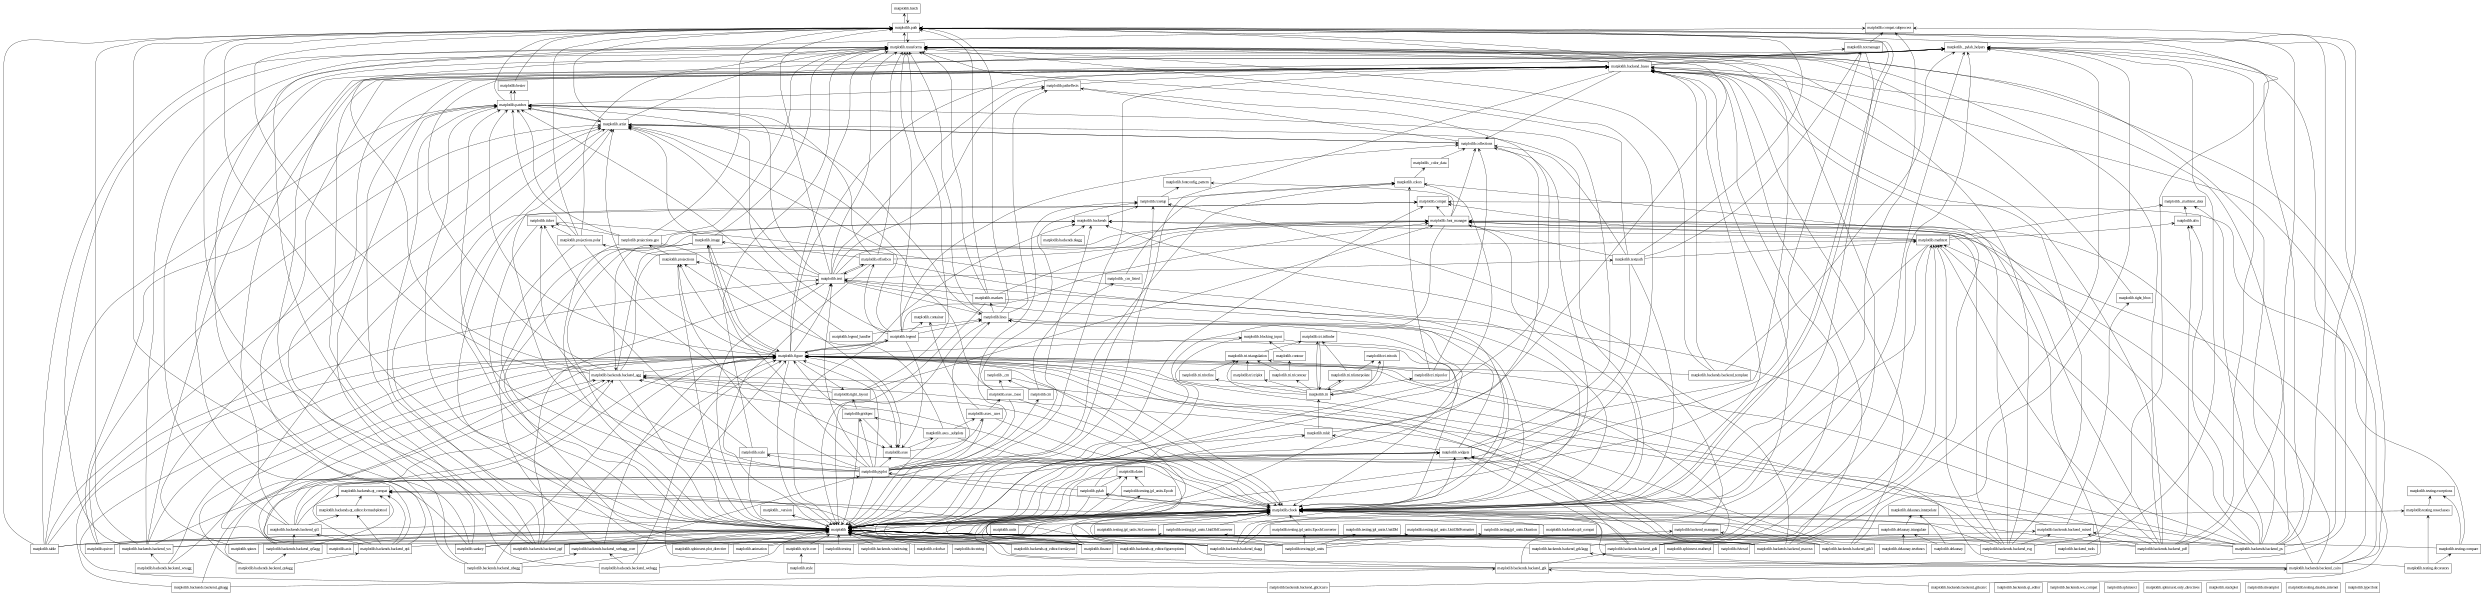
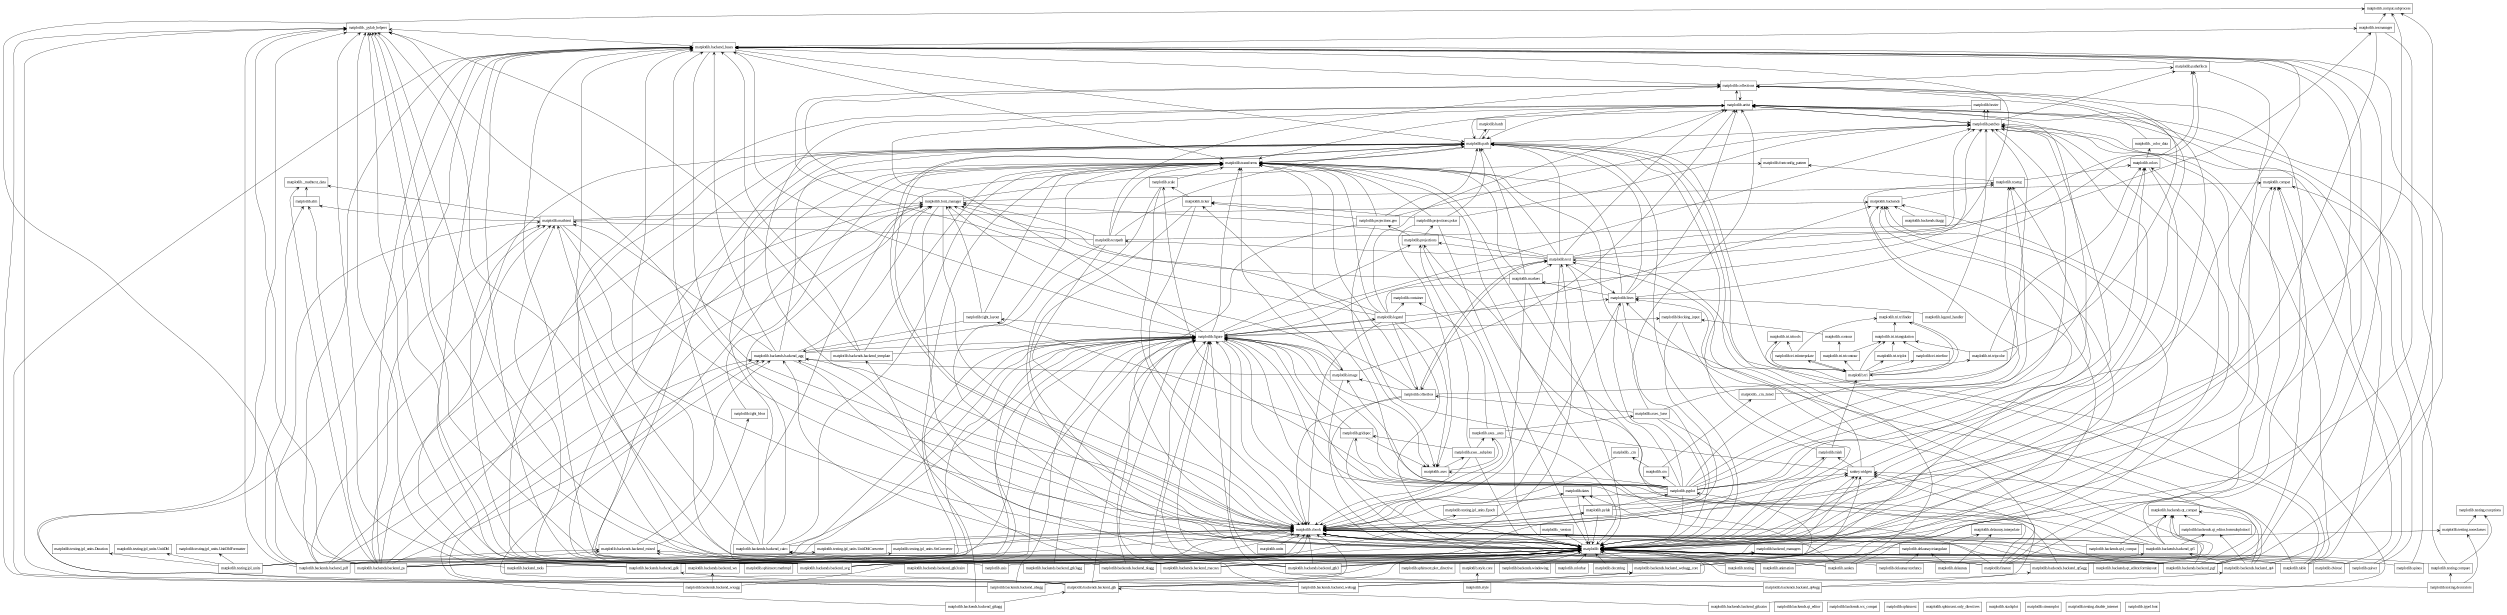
  digraph {
    fontname="Liberation Serif"
    rankdir=BT
    node [fontname="Liberation Serif" shape=box]
    edge [arrowhead=open arrowtail=none fontname="Liberation Serif"]
    n1 [label=matplotlib]
    n2 [label="matplotlib._version"]
    n3 [label="matplotlib.cbook"]
    n4 [label="matplotlib.compat"]
    n5 [label="matplotlib.rcsetup"]
    n6 [label="matplotlib.testing.noseclasses"]
    n7 [label="matplotlib.compat.subprocess"]
    n8 [label="matplotlib.pylab"]
    n9 [label="matplotlib.colors"]
    n10 [label="matplotlib.fontconfig_pattern"]
    n11 [label="matplotlib.testing.exceptions"]
    n12 [label="matplotlib._cm"]
    n13 [label="matplotlib._cm_listed"]
    n14 [label="matplotlib._color_data"]
    n15 [label="matplotlib.collections"]
    n16 [label="matplotlib.artist"]
    n17 [label="matplotlib.patheffects"]
    n18 [label="matplotlib._mathtext_data"]
    n19 [label="matplotlib._pylab_helpers"]
    n20 [label="matplotlib.afm"]
    n21 [label="matplotlib.animation"]
    n22 [label="matplotlib.patches"]
    n23 [label="matplotlib.path"]
    n24 [label="matplotlib.transforms"]
    n25 [label="matplotlib.bezier"]
    n26 [label="matplotlib.hatch"]
    n27 [label="matplotlib.axes"]
    n28 [label="matplotlib.axes._axes"]
    n29 [label="matplotlib.axes._subplots"]
    n30 [label="matplotlib.axes._base"]
    n31 [label="matplotlib.container"]
    n32 [label="matplotlib.gridspec"]
    n33 [label="matplotlib.projections"]
    n34 [label="matplotlib.offsetbox"]
    n35 [label="matplotlib.font_manager"]
    n36 [label="matplotlib.text"]
    n37 [label="matplotlib.image"]
    n38 [label="matplotlib.figure"]
    n39 [label="matplotlib.tight_layout"]
    n40 [label="matplotlib.projections.geo"]
    n41 [label="matplotlib.projections.polar"]
    n42 [label="matplotlib.axis"]
    n43 [label="matplotlib.backend_bases"]
    n44 [label="matplotlib.texmanager"]
    n45 [label="matplotlib.backend_managers"]
    n46 [label="matplotlib.backend_tools"]
    n47 [label="matplotlib.backends"]
    n48 [label="matplotlib.backends.backend_agg"]
    n49 [label="matplotlib.mathtext"]
    n50 [label="matplotlib.blocking_input"]
    n51 [label="matplotlib.legend"]
    n52 [label="matplotlib.backends.backend_cairo"]
    n53 [label="matplotlib.backends.backend_gdk"]
    n54 [label="matplotlib.backends.backend_gtk"]
-   n55 [label="matplotlib.widgets"]
+   n55 [label="sankey.widgets"]
    n56 [label="matplotlib.lines"]
    n57 [label="matplotlib.mlab"]
    n58 [label="matplotlib.backends.backend_gtk3"]
    n59 [label="matplotlib.backends.backend_gtk3agg"]
    n60 [label="matplotlib.backends.backend_gtk3cairo"]
    n61 [label="matplotlib.backends.backend_gtkagg"]
    n62 [label="matplotlib.backends.backend_gtkcairo"]
    n63 [label="matplotlib.backends.backend_macosx"]
    n64 [label="matplotlib.backends.backend_mixed"]
    n65 [label="matplotlib.tight_bbox"]
    n66 [label="matplotlib.backends.backend_nbagg"]
    n67 [label="matplotlib.backends.backend_webagg_core"]
    n68 [label="matplotlib.pyplot"]
    n69 [label="matplotlib.backends.backend_pdf"]
    n70 [label="matplotlib.backends.backend_pgf"]
    n71 [label="matplotlib.textpath"]
    n72 [label="matplotlib.backends.backend_ps"]
    n73 [label="matplotlib.backends.backend_qt4"]
    n74 [label="matplotlib.backends.backend_qt5"]
    n75 [label="matplotlib.backends.qt_compat"]
    n76 [label="matplotlib.backends.qt_editor.formsubplottool"]
    n77 [label="matplotlib.backends.backend_qt4agg"]
    n78 [label="matplotlib.backends.backend_qt5agg"]
    n79 [label="matplotlib.backends.backend_svg"]
    n80 [label="matplotlib.backends.backend_template"]
    n81 [label="matplotlib.backends.backend_tkagg"]
    n82 [label="matplotlib.backends.backend_webagg"]
    n83 [label="matplotlib.cm"]
    n84 [label="matplotlib.ticker"]
    n85 [label="matplotlib.scale"]
    n86 [label="matplotlib.backends.backend_wx"]
    n87 [label="matplotlib.backends.backend_wxagg"]
    n88 [label="matplotlib.backends.qt4_compat"]
    n89 [label="matplotlib.backends.qt_editor"]
-   n90 [label="matplotlib.backends.qt_editor.figureoptions"]
    n91 [label="matplotlib.backends.qt_editor.formlayout"]
    n92 [label="matplotlib.backends.tkagg"]
    n93 [label="matplotlib.backends.windowing"]
    n94 [label="matplotlib.backends.wx_compat"]
    n95 [label="matplotlib.dates"]
    n96 [label="matplotlib.colorbar"]
    n97 [label="matplotlib.contour"]
    n98 [label="matplotlib.delaunay"]
    n99 [label="matplotlib.delaunay.interpolate"]
    n100 [label="matplotlib.delaunay.triangulate"]
    n101 [label="matplotlib.delaunay.testfuncs"]
    n102 [label="matplotlib.docstring"]
    n103 [label="matplotlib.dviread"]
    n104 [label="matplotlib.finance"]
    n105 [label="matplotlib.markers"]
    n106 [label="matplotlib.legend_handler"]
    n107 [label="matplotlib.tri"]
    n108 [label="matplotlib.tri.triangulation"]
    n109 [label="matplotlib.tri.tricontour"]
    n110 [label="matplotlib.tri.trifinder"]
    n111 [label="matplotlib.tri.triinterpolate"]
    n112 [label="matplotlib.tri.tripcolor"]
    n113 [label="matplotlib.tri.triplot"]
    n114 [label="matplotlib.tri.trirefine"]
    n115 [label="matplotlib.tri.tritools"]
    n116 [label="matplotlib.quiver"]
    n117 [label="matplotlib.sankey"]
    n118 [label="matplotlib.sphinxext"]
    n119 [label="matplotlib.sphinxext.mathmpl"]
    n120 [label="matplotlib.sphinxext.only_directives"]
    n121 [label="matplotlib.sphinxext.plot_directive"]
    n122 [label="matplotlib.spines"]
    n123 [label="matplotlib.stackplot"]
    n124 [label="matplotlib.streamplot"]
    n125 [label="matplotlib.style"]
    n126 [label="matplotlib.style.core"]
    n127 [label="matplotlib.table"]
    n128 [label="matplotlib.testing"]
    n129 [label="matplotlib.testing.compare"]
    n130 [label="matplotlib.testing.decorators"]
    n131 [label="matplotlib.testing.disable_internet"]
    n132 [label="matplotlib.testing.jpl_units"]
    n133 [label="matplotlib.testing.jpl_units.Duration"]
    n134 [label="matplotlib.testing.jpl_units.Epoch"]
-   n135 [label="matplotlib.testing.jpl_units.EpochConverter"]
    n136 [label="matplotlib.testing.jpl_units.StrConverter"]
    n137 [label="matplotlib.testing.jpl_units.UnitDbl"]
    n138 [label="matplotlib.testing.jpl_units.UnitDblConverter"]
    n139 [label="matplotlib.testing.jpl_units.UnitDblFormatter"]
    n140 [label="matplotlib.type1font"]
    n141 [label="matplotlib.units"]
    n1 -> n1
    n1 -> n2
    n1 -> n3
    n1 -> n4
    n1 -> n5
    n1 -> n6
    n3 -> n7
    n3 -> n8
    n5 -> n9
    n5 -> n10
    n6 -> n11
    n8 -> n1
    n8 -> n3
    n8 -> n57
    n8 -> n68
    n8 -> n95
    n9 -> n1
    n9 -> n14
    n12 -> n3
    n13 -> n9
    n14 -> n15
    n15 -> n1
    n15 -> n16
    n15 -> n17
    n16 -> n1
    n16 -> n3
    n16 -> n15
    n16 -> n22
    n16 -> n23
    n16 -> n24
    n17 -> n1
    n17 -> n43
    n20 -> n18
    n21 -> n1
    n21 -> n3
    n21 -> n4
    n22 -> n1
    n22 -> n16
    n22 -> n17
-   n22 -> n23
+   n23 -> n22
    n22 -> n25
    n22 -> n25
    n23 -> n1
    n23 -> n3
    n23 -> n3
    n23 -> n24
    n23 -> n26
    n24 -> n23
    n25 -> n23
    n26 -> n23
    n27 -> n28
    n27 -> n29
    n28 -> n1
    n28 -> n3
    n28 -> n30
    n28 -> n31
    n29 -> n1
    n29 -> n3
    n29 -> n28
    n29 -> n32
    n29 -> n33
    n30 -> n1
    n30 -> n3
    n30 -> n5
    n30 -> n16
-   n30 -> n12
+   n30 -> n34
    n32 -> n1
    n32 -> n27
    n32 -> n38
    n32 -> n39
    n33 -> n1
    n33 -> n40
    n33 -> n41
    n34 -> n1
    n34 -> n3
    n34 -> n22
    n34 -> n24
    n34 -> n35
    n34 -> n36
    n34 -> n37
    n35 -> n1
    n35 -> n3
    n35 -> n4
    n35 -> n10
    n35 -> n15
-   n36 -> n1
    n36 -> n3
    n36 -> n16
    n36 -> n17
    n36 -> n22
    n36 -> n23
    n36 -> n24
    n36 -> n33
    n36 -> n34
    n36 -> n35
    n36 -> n43
    n36 -> n56
    n36 -> n71
    n37 -> n1
    n37 -> n16
    n37 -> n24
    n37 -> n38
    n37 -> n48
    n38 -> n1
    n38 -> n3
    n38 -> n16
    n38 -> n22
    n38 -> n24
    n38 -> n27
    n38 -> n33
    n38 -> n36
    n38 -> n37
    n38 -> n39
    n38 -> n43
    n38 -> n47
    n38 -> n50
    n38 -> n51
    n39 -> n24
    n39 -> n35
    n39 -> n48
    n40 -> n1
    n40 -> n22
    n40 -> n23
    n40 -> n24
    n40 -> n27
    n40 -> n84
    n41 -> n1
    n41 -> n22
    n41 -> n23
    n41 -> n24
    n41 -> n27
    n41 -> n84
    n42 -> n1
    n42 -> n16
    n43 -> n1
    n43 -> n3
    n43 -> n15
    n43 -> n19
    n43 -> n23
    n43 -> n24
    n43 -> n44
    n44 -> n1
    n44 -> n3
    n44 -> n7
    n45 -> n5
    n46 -> n1
    n46 -> n19
    n47 -> n5
    n48 -> n1
    n48 -> n3
    n48 -> n23
    n48 -> n24
    n48 -> n35
    n48 -> n38
    n48 -> n43
    n48 -> n49
    n49 -> n1
    n49 -> n3
    n49 -> n18
    n49 -> n20
    n49 -> n35
    n49 -> n47
    n50 -> n1
    n50 -> n3
    n51 -> n1
    n51 -> n3
    n51 -> n15
    n51 -> n16
    n51 -> n22
    n51 -> n24
    n51 -> n27
    n51 -> n31
    n51 -> n34
    n51 -> n35
    n51 -> n38
    n51 -> n56
    n52 -> n3
    n52 -> n23
    n52 -> n24
    n52 -> n35
    n52 -> n38
    n52 -> n43
    n52 -> n49
    n53 -> n1
    n53 -> n3
    n53 -> n19
    n53 -> n24
    n53 -> n38
    n53 -> n43
    n53 -> n49
    n54 -> n1
    n54 -> n3
    n54 -> n19
    n54 -> n38
    n54 -> n43
    n54 -> n53
    n54 -> n55
    n55 -> n22
    n55 -> n24
    n55 -> n56
    n55 -> n57
    n56 -> n1
    n56 -> n3
    n56 -> n16
    n56 -> n17
    n56 -> n23
    n56 -> n24
    n56 -> n105
    n57 -> n1
    n57 -> n23
    n57 -> n107
    n58 -> n1
    n58 -> n3
    n58 -> n19
    n58 -> n38
    n58 -> n43
    n58 -> n45
    n58 -> n55
    n59 -> n1
    n59 -> n38
-   n52 -> n59
+   n59 -> n52
    n60 -> n38
    n60 -> n52
    n61 -> n38
    n61 -> n48
    n61 -> n54
    n62 -> n47
    n62 -> n54
    n63 -> n1
    n63 -> n19
    n63 -> n38
    n63 -> n43
    n63 -> n47
    n63 -> n48
    n63 -> n55
    n64 -> n48
    n64 -> n65
    n65 -> n24
    n66 -> n1
    n66 -> n19
    n66 -> n38
    n66 -> n43
    n66 -> n67
    n67 -> n1
    n67 -> n38
    n67 -> n47
    n67 -> n68
    n68 -> n1
    n68 -> n3
    n68 -> n5
    n68 -> n9
    n68 -> n16
    n68 -> n22
    n68 -> n27
    n68 -> n32
    n68 -> n33
    n68 -> n36
    n68 -> n37
    n68 -> n38
    n68 -> n43
    n68 -> n47
    n68 -> n55
    n68 -> n56
    n68 -> n83
    n68 -> n84
    n68 -> n85
    n69 -> n1
    n69 -> n3
    n69 -> n19
    n69 -> n20
    n69 -> n23
    n69 -> n24
    n69 -> n35
    n69 -> n38
    n69 -> n43
    n69 -> n49
    n69 -> n64
    n70 -> n1
    n70 -> n3
    n70 -> n4
    n70 -> n7
    n70 -> n23
    n70 -> n36
    n70 -> n38
    n70 -> n43
    n70 -> n64
    n71 -> n1
    n71 -> n3
    n71 -> n15
    n71 -> n23
    n71 -> n24
    n71 -> n35
    n71 -> n44
    n71 -> n49
    n72 -> n1
    n72 -> n3
    n72 -> n7
    n72 -> n18
    n72 -> n19
    n72 -> n20
    n72 -> n23
    n72 -> n24
    n72 -> n35
    n72 -> n36
    n72 -> n38
    n72 -> n43
    n72 -> n49
    n72 -> n64
    n73 -> n3
    n73 -> n19
    n73 -> n38
    n73 -> n43
    n73 -> n55
    n73 -> n74
    n73 -> n75
    n73 -> n76
    n74 -> n3
    n74 -> n19
    n74 -> n38
    n74 -> n43
    n74 -> n55
    n74 -> n75
    n74 -> n76
    n76 -> n75
    n77 -> n38
    n77 -> n48
    n77 -> n73
    n77 -> n78
    n78 -> n38
    n78 -> n48
    n78 -> n74
    n78 -> n75
    n79 -> n1
    n79 -> n3
    n79 -> n9
    n79 -> n23
    n79 -> n24
    n79 -> n35
    n79 -> n38
    n79 -> n43
    n79 -> n49
    n79 -> n64
    n80 -> n19
    n80 -> n24
    n80 -> n38
    n80 -> n43
    n81 -> n1
    n81 -> n3
    n81 -> n19
    n81 -> n38
    n81 -> n43
    n81 -> n45
-   n81 -> n48
+   n81 -> n80
    n81 -> n55
    n82 -> n1
    n82 -> n19
    n82 -> n38
    n82 -> n67
    n83 -> n12
    n83 -> n13
    n84 -> n1
    n84 -> n3
    n85 -> n1
    n85 -> n3
    n85 -> n24
-   n85 -> n84
+   n84 -> n85
    n86 -> n1
    n86 -> n3
    n86 -> n19
    n86 -> n23
    n86 -> n24
    n86 -> n38
    n86 -> n43
    n86 -> n55
    n87 -> n38
    n87 -> n48
    n87 -> n86
    n88 -> n3
    n88 -> n75
-   n90 -> n1
-   n90 -> n75
    n91 -> n1
    n91 -> n75
    n92 -> n47
    n93 -> n1
    n95 -> n1
    n96 -> n1
    n97 -> n50
    n98 -> n99
    n98 -> n100
    n100 -> n3
    n100 -> n99
    n101 -> n1
    n101 -> n100
    n102 -> n1
    n103 -> n1
    n103 -> n4
    n104 -> n1
    n104 -> n3
    n104 -> n15
    n104 -> n22
    n104 -> n24
    n104 -> n56
    n104 -> n95
    n105 -> n1
    n105 -> n3
    n105 -> n23
    n105 -> n24
    n105 -> n35
    n105 -> n36
    n106 -> n22
    n106 -> n56
    n107 -> n108
    n107 -> n109
    n107 -> n110
    n107 -> n111
    n107 -> n112
    n107 -> n113
    n107 -> n114
    n107 -> n115
    n108 -> n110
    n109 -> n97
    n109 -> n108
    n110 -> n107
    n111 -> n107
    n111 -> n110
    n111 -> n115
    n112 -> n9
    n112 -> n15
    n112 -> n108
    n113 -> n108
    n114 -> n108
    n115 -> n107
    n116 -> n1
    n116 -> n3
    n116 -> n16
    n116 -> n22
    n117 -> n1
    n117 -> n3
    n117 -> n22
    n117 -> n23
    n117 -> n24
    n119 -> n1
    n119 -> n49
    n121 -> n1
    n122 -> n1
    n122 -> n16
    n125 -> n126
    n126 -> n1
    n127 -> n1
    n127 -> n3
    n127 -> n16
    n127 -> n22
    n127 -> n23
    n127 -> n24
    n127 -> n36
    n128 -> n1
    n128 -> n3
    n128 -> n47
    n129 -> n1
    n129 -> n4
    n129 -> n11
    n130 -> n1
    n130 -> n6
    n130 -> n129
    n132 -> n133
    n132 -> n134
-   n132 -> n135
    n132 -> n136
    n132 -> n137
    n132 -> n138
    n132 -> n139
    n134 -> n95
-   n135 -> n3
    n136 -> n3
    n138 -> n3
    n141 -> n3
  }
